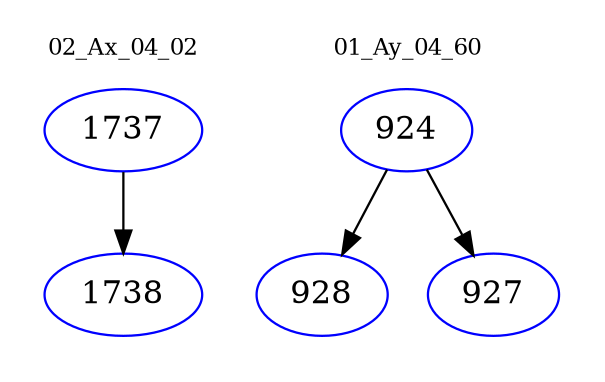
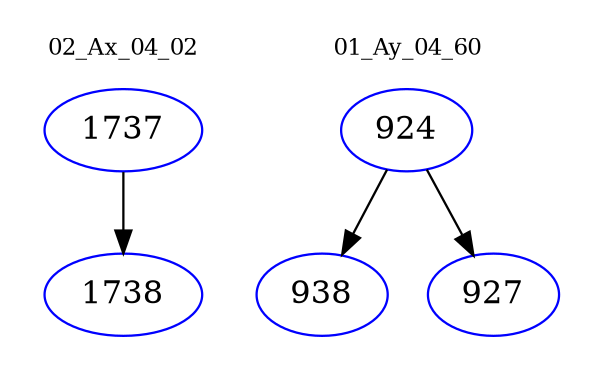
  digraph {
    node [color=blue]
    edge [color=black]
    n1 [label=1737]
    n2 [label=1738]
    n3 [label=924]
-   n4 [label=928]
+   n4 [label=938]
    n5 [label=927]
    subgraph cluster_1 {
      color=white
      fontsize=10
      label="02_Ax_04_02"
      n1
      n2
    }
    subgraph cluster_2 {
      color=white
      fontsize=10
      label="01_Ay_04_60"
      n3
      n4
      n5
    }
    n1 -> n2
    n3 -> n4
    n3 -> n5
  }
